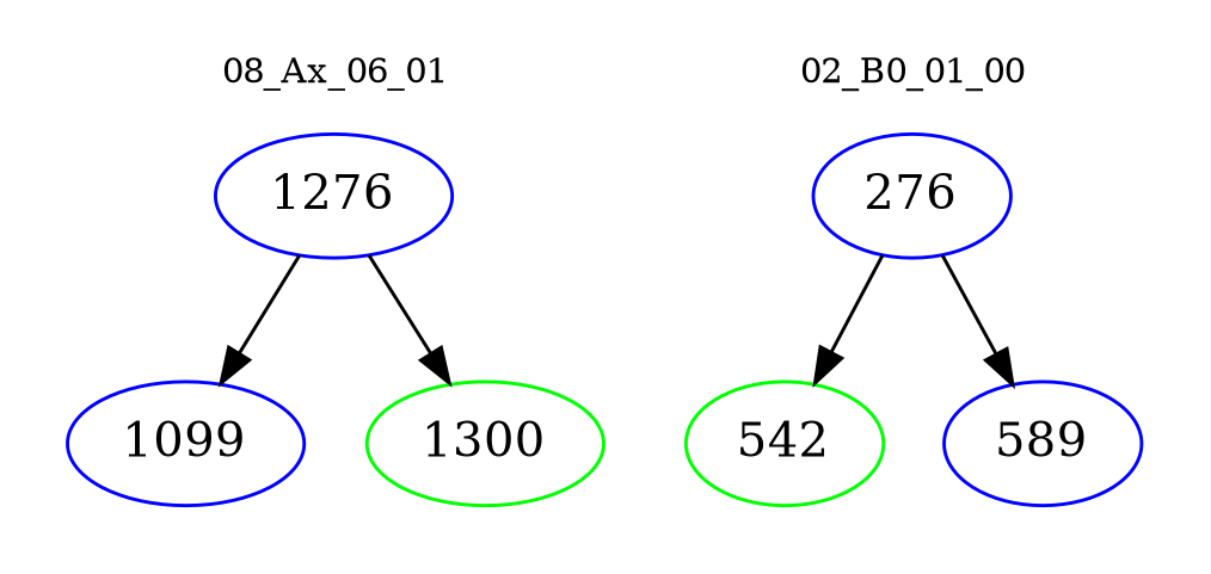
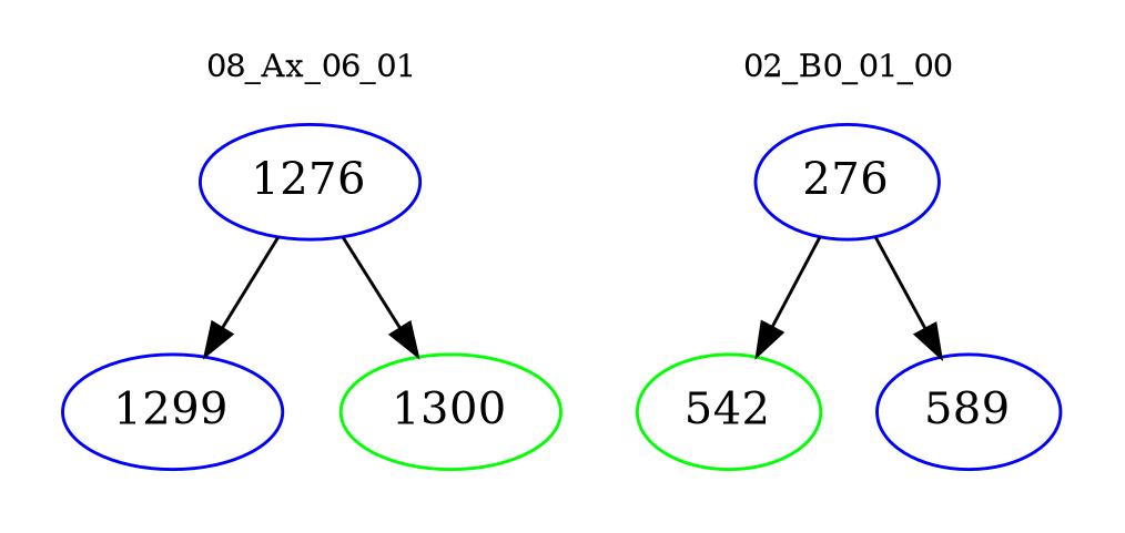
  digraph {
    node [color=blue]
    edge [color=black]
    n1 [label=1276]
-   n2 [label=1099]
+   n2 [label=1299]
    n3 [color=green label=1300]
    n4 [label=276]
    n5 [color=green label=542]
    n6 [label=589]
    subgraph cluster_1 {
      color=white
      fontsize=10
      label="08_Ax_06_01"
      n1
      n2
      n3
    }
    subgraph cluster_2 {
      color=white
      fontsize=10
      label="02_B0_01_00"
      n4
      n5
      n6
    }
    n1 -> n2
    n1 -> n3
    n4 -> n5
    n4 -> n6
  }
